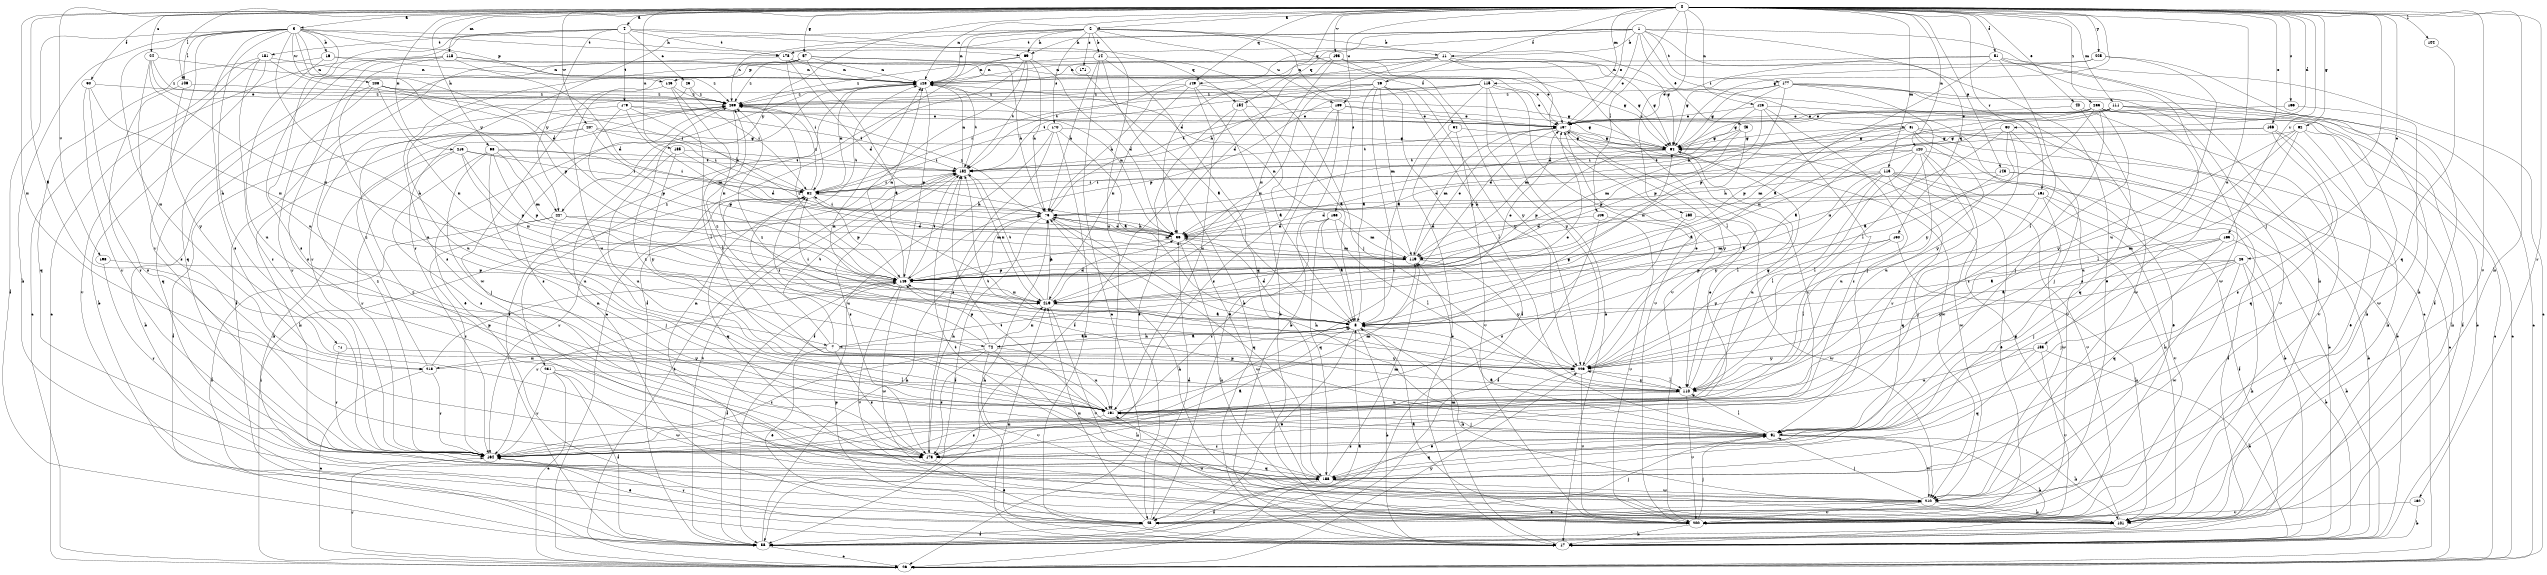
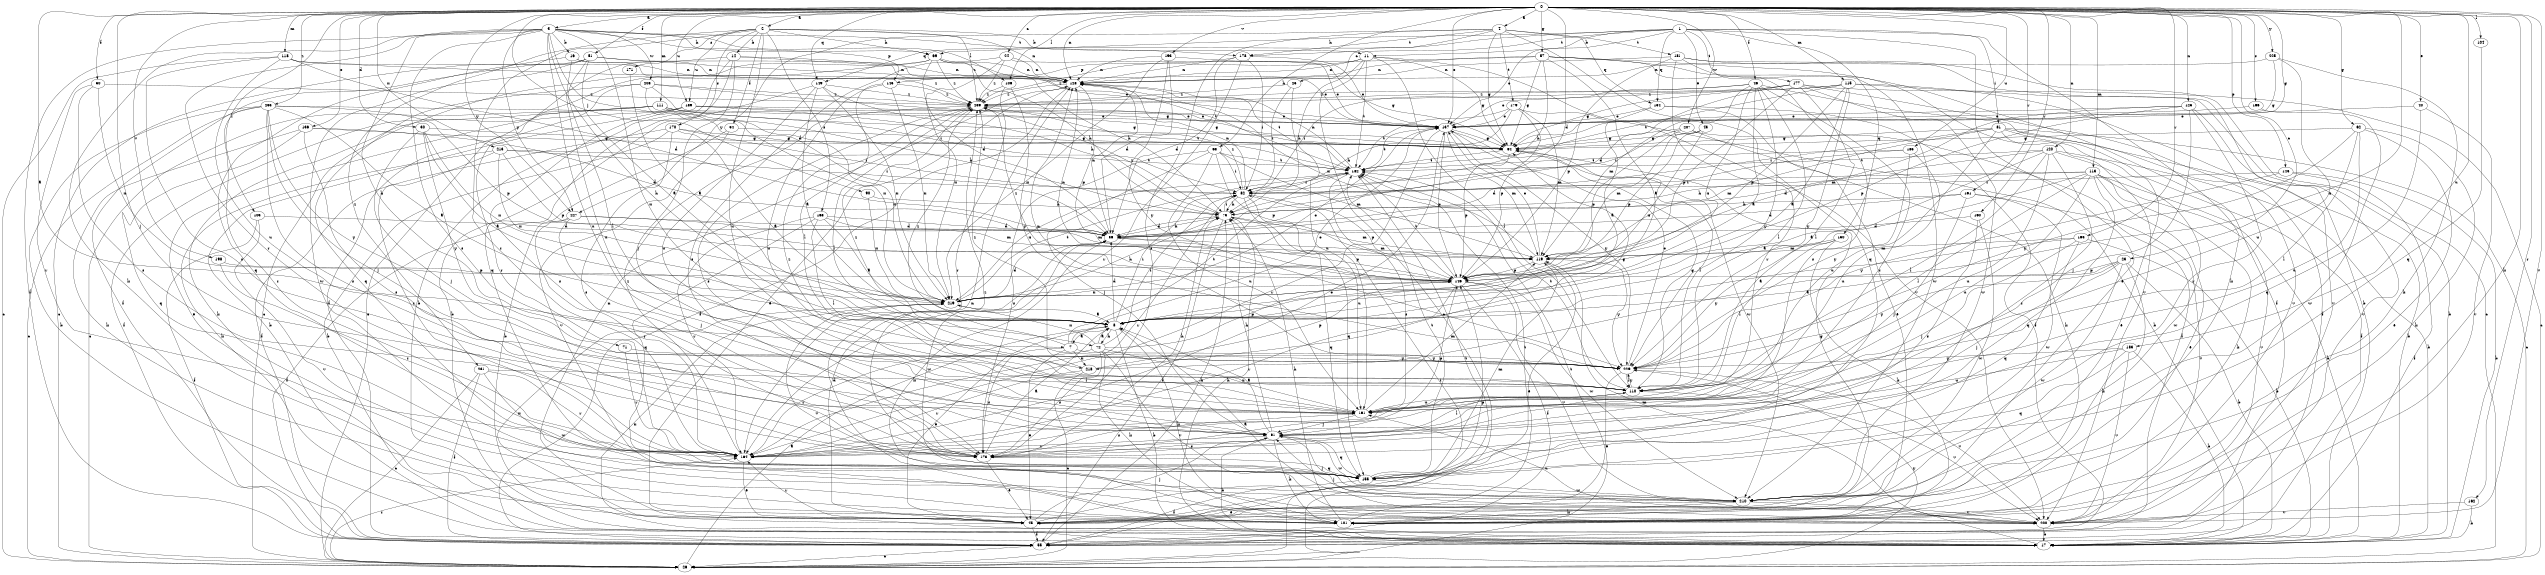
  strict digraph {
    0
    2
    3
    4
    7
    23
    24
    30
    36
    40
    46
    50
    51
    57
    62
    64
    68
+   90
    91
    101
    103
    104
    106
    111
    113
    115
    118
    120
    125
    128
    136
    137
    143
    149
    160
    161
    162
    163
    166
    183
    185
    189
    193
    198
    200
    207
    213
    218
    225
    227
    233
    11
    69
    14
    54
    164
    168
    170
    171
    191
    n61 [label=231]
    239
    178
    16
    55
    71
    72
    145
    173
    208
    154
    25
    155
    179
    181
    45
    182
    229
    8
    17
    146
    210
    219
    73
    119
    82
    110
    26
    1
    43
    81
    150
    177
    0 -> 2 [label=a]
    0 -> 3 [label=a]
    0 -> 4 [label=a]
    0 -> 7 [label=a]
    0 -> 23 [label=c]
    0 -> 24 [label=c]
    0 -> 30 [label=d]
    0 -> 36 [label=d]
    0 -> 40 [label=e]
    0 -> 46 [label=f]
    0 -> 50 [label=f]
    0 -> 51 [label=f]
    0 -> 57 [label=g]
    0 -> 62 [label=g]
    0 -> 64 [label=g]
    0 -> 68 [label=h]
+   0 -> 90 [label=j]
    0 -> 91 [label=j]
    0 -> 101 [label=k]
    0 -> 103 [label=l]
    0 -> 104 [label=l]
    0 -> 106 [label=l]
    0 -> 111 [label=m]
    0 -> 113 [label=m]
    0 -> 115 [label=m]
    0 -> 118 [label=m]
    0 -> 120 [label=n]
    0 -> 125 [label=n]
    0 -> 128 [label=n]
    0 -> 136 [label=o]
    0 -> 137 [label=o]
    0 -> 143 [label=p]
    0 -> 149 [label=q]
    0 -> 160 [label=r]
    0 -> 161 [label=r]
    0 -> 162 [label=r]
    0 -> 163 [label=r]
    0 -> 166 [label=s]
    0 -> 183 [label=u]
    0 -> 185 [label=u]
    0 -> 189 [label=u]
    0 -> 193 [label=v]
    0 -> 198 [label=v]
    0 -> 200 [label=v]
    0 -> 207 [label=w]
    0 -> 213 [label=x]
    0 -> 218 [label=x]
    0 -> 225 [label=y]
    0 -> 227 [label=y]
    0 -> 233 [label=z]
    2 -> 128 [label=n]
    2 -> 189 [label=u]
    2 -> 11 [label=b]
    2 -> 69 [label=h]
    2 -> 14 [label=b]
    2 -> 54 [label=f]
    2 -> 164 [label=r]
    2 -> 168 [label=s]
    2 -> 170 [label=s]
    2 -> 171 [label=s]
    2 -> 191 [label=u]
    2 -> n61 [label=z]
    2 -> 239 [label=z]
    3 -> 36 [label=d]
    3 -> 101 [label=k]
    3 -> 106 [label=l]
    3 -> 218 [label=x]
    3 -> 227 [label=y]
    3 -> 69 [label=h]
    3 -> 164 [label=r]
    3 -> 191 [label=u]
    3 -> 178 [label=t]
    3 -> 16 [label=b]
    3 -> 55 [label=f]
    3 -> 71 [label=h]
    3 -> 72 [label=h]
    3 -> 145 [label=p]
    3 -> 173 [label=s]
    3 -> 208 [label=w]
    4 -> 64 [label=g]
    4 -> 227 [label=y]
    4 -> 178 [label=t]
    4 -> 173 [label=s]
    4 -> 154 [label=q]
    4 -> 25 [label=c]
    4 -> 155 [label=q]
    4 -> 179 [label=t]
    4 -> 181 [label=t]
    7 -> 137 [label=o]
    7 -> 218 [label=x]
    7 -> 239 [label=z]
    7 -> 173 [label=s]
    7 -> 45 [label=e]
    7 -> 182 [label=t]
    7 -> 229 [label=y]
    23 -> 91 [label=j]
    23 -> 101 [label=k]
    23 -> 229 [label=y]
    23 -> 8 [label=a]
    23 -> 17 [label=b]
    23 -> 146 [label=p]
    23 -> 210 [label=w]
    24 -> 128 [label=n]
    24 -> 137 [label=o]
    24 -> 239 [label=z]
    24 -> 173 [label=s]
    24 -> 219 [label=x]
    30 -> 64 [label=g]
    30 -> 91 [label=j]
    30 -> 229 [label=y]
    30 -> 8 [label=a]
    30 -> 219 [label=x]
    36 -> 101 [label=k]
    36 -> 128 [label=n]
    36 -> 146 [label=p]
    36 -> 210 [label=w]
    36 -> 73 [label=h]
    36 -> 119 [label=m]
    40 -> 137 [label=o]
    40 -> 200 [label=v]
    40 -> 155 [label=q]
    46 -> 164 [label=r]
    46 -> 239 [label=z]
    46 -> 55 [label=f]
    46 -> 229 [label=y]
    46 -> 8 [label=a]
    46 -> 219 [label=x]
    46 -> 119 [label=m]
    46 -> 82 [label=i]
    46 -> 110 [label=l]
    50 -> 164 [label=r]
    50 -> 239 [label=z]
    50 -> 173 [label=s]
    50 -> 219 [label=x]
    51 -> 128 [label=n]
    51 -> 137 [label=o]
    51 -> 55 [label=f]
    51 -> 8 [label=a]
    51 -> 210 [label=w]
    51 -> 110 [label=l]
    51 -> 26 [label=c]
    57 -> 64 [label=g]
    57 -> 128 [label=n]
    57 -> 239 [label=z]
    57 -> 55 [label=f]
    57 -> 173 [label=s]
    57 -> 8 [label=a]
    57 -> 210 [label=w]
    57 -> 73 [label=h]
    62 -> 64 [label=g]
    62 -> 101 [label=k]
    62 -> 191 [label=u]
    62 -> 45 [label=e]
    62 -> 229 [label=y]
    62 -> 110 [label=l]
    64 -> 182 [label=t]
    64 -> 146 [label=p]
    64 -> 110 [label=l]
    68 -> 91 [label=j]
    68 -> 191 [label=u]
    68 -> 173 [label=s]
    68 -> 182 [label=t]
    68 -> 146 [label=p]
    68 -> 119 [label=m]
    68 -> 82 [label=i]
+   90 -> 219 [label=x]
+   90 -> 73 [label=h]
    91 -> 101 [label=k]
    91 -> 164 [label=r]
    91 -> 173 [label=s]
    91 -> 155 [label=q]
    91 -> 8 [label=a]
    91 -> 17 [label=b]
    91 -> 146 [label=p]
    91 -> 210 [label=w]
    91 -> 73 [label=h]
    91 -> 110 [label=l]
    101 -> 64 [label=g]
    101 -> 128 [label=n]
    101 -> 182 [label=t]
    101 -> 73 [label=h]
    103 -> 36 [label=d]
    103 -> 200 [label=v]
    103 -> 55 [label=f]
    104 -> 155 [label=q]
    106 -> 164 [label=r]
    106 -> 239 [label=z]
    106 -> 229 [label=y]
    111 -> 64 [label=g]
    111 -> 101 [label=k]
    111 -> 137 [label=o]
    111 -> 55 [label=f]
    111 -> 219 [label=x]
    111 -> 73 [label=h]
    111 -> 26 [label=c]
    113 -> 101 [label=k]
    113 -> 200 [label=v]
    113 -> 191 [label=u]
    113 -> 155 [label=q]
    113 -> 45 [label=e]
    113 -> 8 [label=a]
    113 -> 17 [label=b]
    113 -> 73 [label=h]
    113 -> 82 [label=i]
    113 -> 110 [label=l]
    115 -> 137 [label=o]
    115 -> 200 [label=v]
    115 -> 239 [label=z]
    115 -> 182 [label=t]
    115 -> 229 [label=y]
    115 -> 8 [label=a]
    115 -> 17 [label=b]
    115 -> 146 [label=p]
    118 -> 36 [label=d]
    118 -> 128 [label=n]
    118 -> 191 [label=u]
    118 -> 239 [label=z]
    118 -> 173 [label=s]
    118 -> 26 [label=c]
    120 -> 36 [label=d]
    120 -> 164 [label=r]
    120 -> 191 [label=u]
    120 -> 182 [label=t]
    120 -> 8 [label=a]
    120 -> 17 [label=b]
    120 -> 210 [label=w]
    120 -> 110 [label=l]
    125 -> 91 [label=j]
    125 -> 137 [label=o]
    125 -> 200 [label=v]
    125 -> 164 [label=r]
    125 -> 146 [label=p]
    125 -> 119 [label=m]
    128 -> 239 [label=z]
    128 -> 55 [label=f]
    128 -> 45 [label=e]
    128 -> 182 [label=t]
    128 -> 146 [label=p]
    136 -> 36 [label=d]
    136 -> 64 [label=g]
    136 -> 101 [label=k]
    136 -> 173 [label=s]
    136 -> 155 [label=q]
    137 -> 64 [label=g]
    137 -> 164 [label=r]
    137 -> 182 [label=t]
    137 -> 229 [label=y]
    137 -> 146 [label=p]
    137 -> 210 [label=w]
    137 -> 119 [label=m]
    143 -> 55 [label=f]
    143 -> 229 [label=y]
    143 -> 17 [label=b]
    143 -> 82 [label=i]
    149 -> 191 [label=u]
    149 -> 239 [label=z]
    149 -> 8 [label=a]
    149 -> 17 [label=b]
    149 -> 219 [label=x]
    149 -> 73 [label=h]
    160 -> 36 [label=d]
    160 -> 173 [label=s]
    160 -> 210 [label=w]
    161 -> 36 [label=d]
    161 -> 91 [label=j]
    161 -> 200 [label=v]
-   161 -> 55 [label=f]
+   81 -> 55 [label=f]
    161 -> 210 [label=w]
    161 -> 73 [label=h]
    162 -> 200 [label=v]
    162 -> 17 [label=b]
    163 -> 91 [label=j]
    163 -> 155 [label=q]
    163 -> 8 [label=a]
    163 -> 17 [label=b]
    163 -> 119 [label=m]
    166 -> 137 [label=o]
    166 -> 210 [label=w]
    183 -> 200 [label=v]
    183 -> 191 [label=u]
    183 -> 155 [label=q]
    183 -> 229 [label=y]
    183 -> 17 [label=b]
    185 -> 36 [label=d]
    185 -> 191 [label=u]
    185 -> 182 [label=t]
    185 -> 229 [label=y]
    189 -> 64 [label=g]
    189 -> 137 [label=o]
    189 -> 173 [label=s]
    189 -> 45 [label=e]
    189 -> 182 [label=t]
    189 -> 17 [label=b]
    193 -> 36 [label=d]
    193 -> 64 [label=g]
    193 -> 128 [label=n]
    193 -> 229 [label=y]
    193 -> 219 [label=x]
    198 -> 164 [label=r]
    198 -> 146 [label=p]
    200 -> 91 [label=j]
    200 -> 191 [label=u]
    200 -> 8 [label=a]
    200 -> 17 [label=b]
    207 -> 64 [label=g]
    207 -> 101 [label=k]
    207 -> 55 [label=f]
    207 -> 146 [label=p]
    207 -> 82 [label=i]
    213 -> 101 [label=k]
    213 -> 164 [label=r]
    213 -> 182 [label=t]
    213 -> 146 [label=p]
    213 -> 219 [label=x]
    213 -> 82 [label=i]
    218 -> 64 [label=g]
    218 -> 164 [label=r]
    218 -> 239 [label=z]
    218 -> 146 [label=p]
    218 -> 26 [label=c]
    225 -> 64 [label=g]
    225 -> 101 [label=k]
    225 -> 128 [label=n]
    225 -> 191 [label=u]
    227 -> 36 [label=d]
    227 -> 91 [label=j]
    227 -> 164 [label=r]
    227 -> 55 [label=f]
    227 -> 119 [label=m]
    233 -> 91 [label=j]
    233 -> 137 [label=o]
    233 -> 164 [label=r]
    233 -> 173 [label=s]
    233 -> 229 [label=y]
    233 -> 8 [label=a]
    233 -> 17 [label=b]
    233 -> 146 [label=p]
    233 -> 26 [label=c]
    11 -> 64 [label=g]
    11 -> 128 [label=n]
    11 -> 200 [label=v]
    11 -> 145 [label=p]
    11 -> 182 [label=t]
    11 -> 73 [label=h]
    11 -> 110 [label=l]
    11 -> 26 [label=c]
    69 -> 36 [label=d]
    69 -> 128 [label=n]
    69 -> 239 [label=z]
    69 -> 55 [label=f]
    69 -> 182 [label=t]
    69 -> 73 [label=h]
    69 -> 26 [label=c]
    14 -> 91 [label=j]
    14 -> 128 [label=n]
    14 -> 155 [label=q]
    14 -> 17 [label=b]
    14 -> 73 [label=h]
    14 -> 26 [label=c]
    54 -> 64 [label=g]
    54 -> 200 [label=v]
    54 -> 17 [label=b]
    164 -> 137 [label=o]
    164 -> 239 [label=z]
    164 -> 45 [label=e]
    168 -> 36 [label=d]
    168 -> 164 [label=r]
    168 -> 155 [label=q]
    168 -> 8 [label=a]
    168 -> 119 [label=m]
    168 -> 110 [label=l]
    170 -> 64 [label=g]
    170 -> 55 [label=f]
    170 -> 173 [label=s]
    170 -> 8 [label=a]
    170 -> 17 [label=b]
    170 -> 82 [label=i]
    171 -> 8 [label=a]
    191 -> 91 [label=j]
    191 -> 239 [label=z]
    191 -> 173 [label=s]
    191 -> 119 [label=m]
    n61 -> 164 [label=r]
    n61 -> 55 [label=f]
    n61 -> 210 [label=w]
    n61 -> 110 [label=l]
    n61 -> 26 [label=c]
    239 -> 137 [label=o]
    239 -> 173 [label=s]
    239 -> 110 [label=l]
    178 -> 36 [label=d]
    178 -> 128 [label=n]
    178 -> 137 [label=o]
    178 -> 164 [label=r]
    178 -> 82 [label=i]
    16 -> 128 [label=n]
    16 -> 137 [label=o]
    16 -> 191 [label=u]
    16 -> 155 [label=q]
    55 -> 182 [label=t]
    55 -> 73 [label=h]
    55 -> 26 [label=c]
    71 -> 164 [label=r]
    71 -> 229 [label=y]
    72 -> 101 [label=k]
    72 -> 200 [label=v]
    72 -> 164 [label=r]
    72 -> 191 [label=u]
    72 -> 173 [label=s]
    72 -> 8 [label=a]
    72 -> 146 [label=p]
    72 -> 219 [label=x]
    72 -> 82 [label=i]
    145 -> 191 [label=u]
    145 -> 239 [label=z]
    145 -> 219 [label=x]
    145 -> 110 [label=l]
    173 -> 155 [label=q]
    173 -> 45 [label=e]
    173 -> 8 [label=a]
    173 -> 73 [label=h]
    208 -> 64 [label=g]
    208 -> 164 [label=r]
    208 -> 239 [label=z]
    208 -> 155 [label=q]
    208 -> 219 [label=x]
    208 -> 82 [label=i]
    154 -> 137 [label=o]
    154 -> 55 [label=f]
    154 -> 45 [label=e]
    154 -> 8 [label=a]
    25 -> 191 [label=u]
    25 -> 239 [label=z]
    25 -> 82 [label=i]
    155 -> 239 [label=z]
    155 -> 55 [label=f]
    155 -> 182 [label=t]
    155 -> 210 [label=w]
    155 -> 119 [label=m]
    179 -> 137 [label=o]
    179 -> 182 [label=t]
    179 -> 17 [label=b]
    179 -> 146 [label=p]
    179 -> 73 [label=h]
    179 -> 119 [label=m]
    181 -> 128 [label=n]
    181 -> 200 [label=v]
    181 -> 164 [label=r]
    181 -> 17 [label=b]
    181 -> 146 [label=p]
    181 -> 26 [label=c]
    45 -> 36 [label=d]
    45 -> 91 [label=j]
    45 -> 128 [label=n]
    45 -> 164 [label=r]
    45 -> 55 [label=f]
    45 -> 146 [label=p]
    45 -> 219 [label=x]
    182 -> 128 [label=n]
    182 -> 173 [label=s]
    182 -> 219 [label=x]
    182 -> 82 [label=i]
    229 -> 128 [label=n]
    229 -> 137 [label=o]
    229 -> 200 [label=v]
    229 -> 239 [label=z]
    229 -> 45 [label=e]
    229 -> 110 [label=l]
    8 -> 7 [label=a]
    8 -> 36 [label=d]
    8 -> 101 [label=k]
    8 -> 72 [label=h]
    8 -> 45 [label=e]
    8 -> 17 [label=b]
    8 -> 82 [label=i]
    17 -> 219 [label=x]
    17 -> 73 [label=h]
    17 -> 119 [label=m]
    146 -> 128 [label=n]
    146 -> 200 [label=v]
    146 -> 164 [label=r]
    146 -> 239 [label=z]
    146 -> 55 [label=f]
    146 -> 182 [label=t]
    146 -> 210 [label=w]
    146 -> 219 [label=x]
    210 -> 91 [label=j]
    210 -> 101 [label=k]
    210 -> 200 [label=v]
    210 -> 45 [label=e]
    219 -> 36 [label=d]
    219 -> 137 [label=o]
    219 -> 200 [label=v]
    219 -> 182 [label=t]
    219 -> 8 [label=a]
    219 -> 73 [label=h]
    73 -> 36 [label=d]
    73 -> 239 [label=z]
    73 -> 55 [label=f]
    73 -> 155 [label=q]
    73 -> 119 [label=m]
    73 -> 82 [label=i]
    119 -> 128 [label=n]
    119 -> 137 [label=o]
+   119 -> 45 [label=e]
    119 -> 229 [label=y]
    119 -> 146 [label=p]
    82 -> 128 [label=n]
    82 -> 164 [label=r]
    82 -> 191 [label=u]
    82 -> 239 [label=z]
    82 -> 155 [label=q]
    82 -> 146 [label=p]
    82 -> 73 [label=h]
    110 -> 64 [label=g]
    110 -> 200 [label=v]
    110 -> 191 [label=u]
    110 -> 182 [label=t]
    110 -> 229 [label=y]
    26 -> 164 [label=r]
    26 -> 182 [label=t]
    26 -> 229 [label=y]
    26 -> 8 [label=a]
    26 -> 82 [label=i]
    1 -> 101 [label=k]
    1 -> 137 [label=o]
    1 -> 149 [label=q]
    1 -> 11 [label=b]
    1 -> 69 [label=h]
    1 -> 178 [label=t]
    1 -> 154 [label=q]
    1 -> 45 [label=e]
    1 -> 43 [label=e]
    1 -> 81 [label=i]
    1 -> 150 [label=q]
    1 -> 177 [label=t]
    43 -> 64 [label=g]
    43 -> 146 [label=p]
    43 -> 219 [label=x]
    43 -> 119 [label=m]
    81 -> 64 [label=g]
    81 -> 191 [label=u]
    81 -> 45 [label=e]
    81 -> 17 [label=b]
    81 -> 119 [label=m]
    81 -> 82 [label=i]
    81 -> 26 [label=c]
    150 -> 101 [label=k]
    150 -> 229 [label=y]
    150 -> 119 [label=m]
    150 -> 110 [label=l]
    177 -> 36 [label=d]
    177 -> 64 [label=g]
    177 -> 200 [label=v]
    177 -> 239 [label=z]
    177 -> 146 [label=p]
    177 -> 210 [label=w]
    177 -> 110 [label=l]
    177 -> 26 [label=c]
  }
